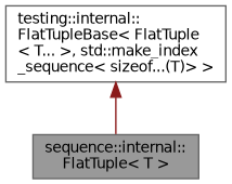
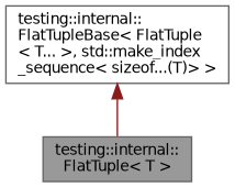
  digraph {
    rankdir=TB
    node [color=gray40 fontname=Helvetica fontsize=10 shape=box style=filled]
-   n1 [fillcolor=grey60 fontcolor=black height=0.2 label="sequence::internal::\lFlatTuple\< T \>" width=0.4]
+   n1 [fillcolor=grey60 fontcolor=black height=0.2 label="testing::internal::\lFlatTuple\< T \>" width=0.4]
    n2 [fillcolor=white height=0.2 label="testing::internal::\lFlatTupleBase\< FlatTuple\l\< T... \>, std::make_index\l_sequence\< sizeof...(T)\> \>" width=0.4]
    n2 -> n1 [color=firebrick4 dir=back fontname=Helvetica fontsize=10 labelfontname=Helvetica labelfontsize=10 style=solid]
  }
